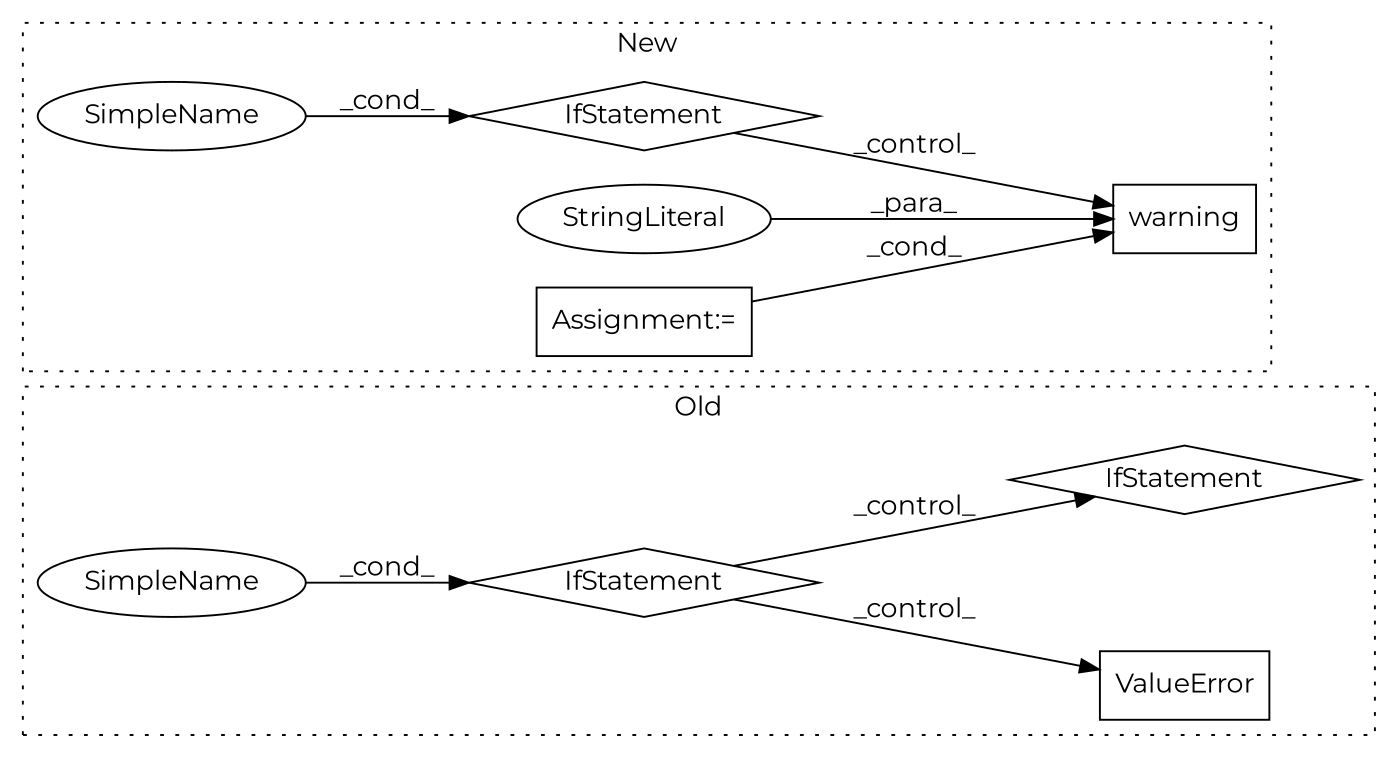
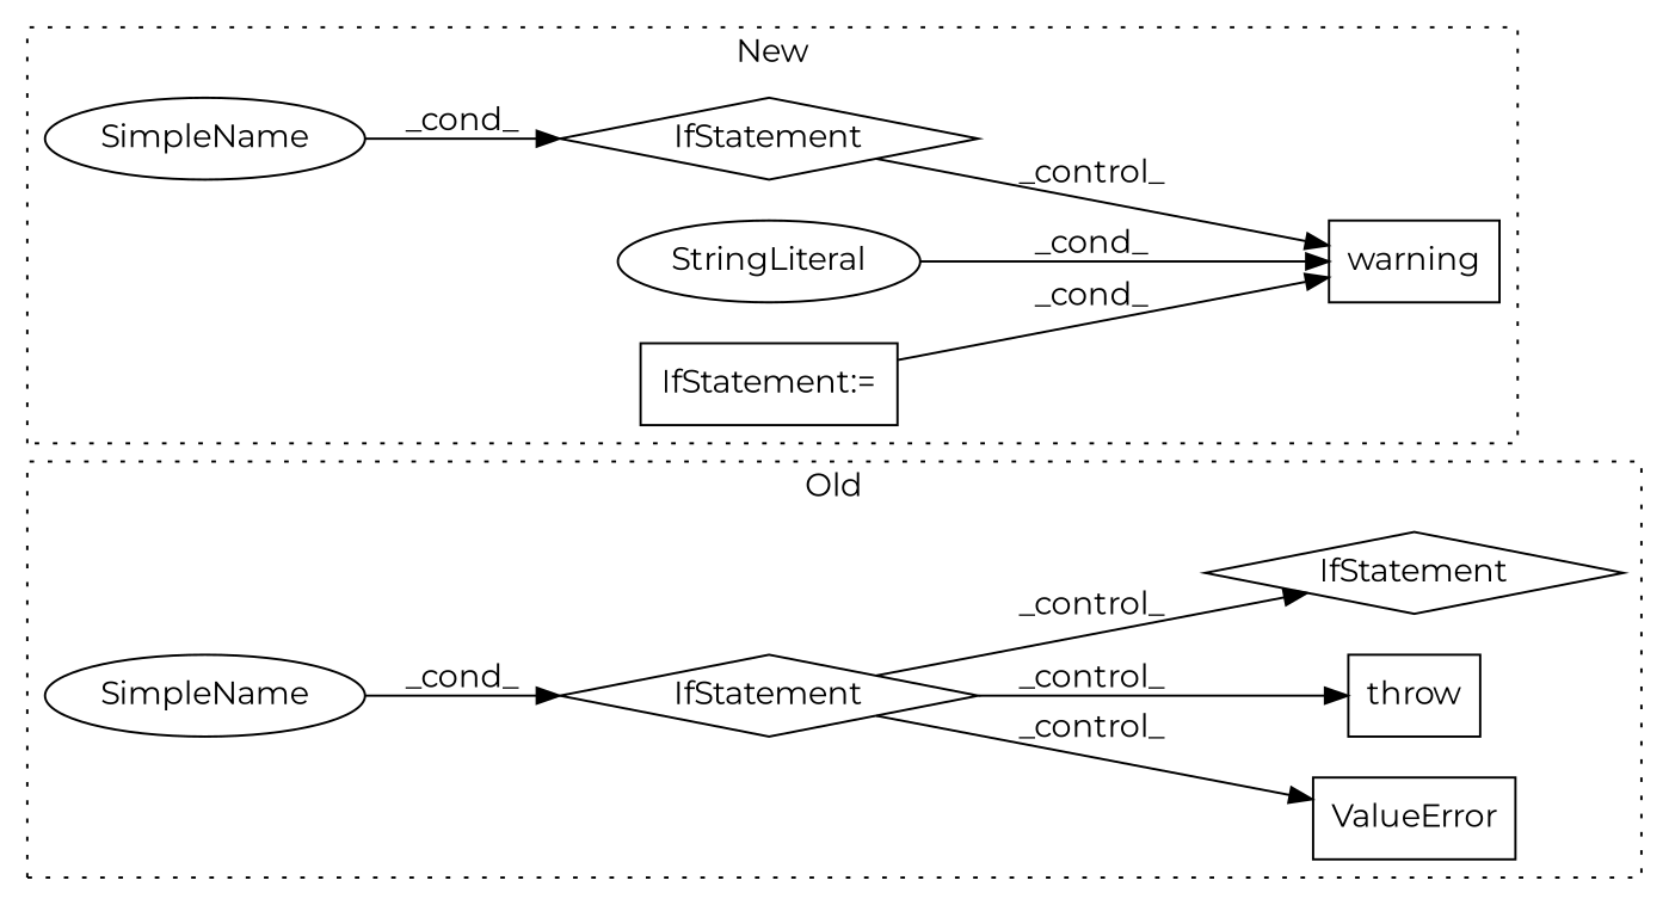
  digraph {
    fontname=Montserrat
    rankdir=LR
    node [a=25 fontname=Montserrat l="4,2" shape=box]
    edge [fontname=Montserrat]
    n1 [label=IfStatement s="2009,2070" shape=diamond]
    n2 [a=32 l="11,1" label=ValueError s="2086,2159"]
    n3 [a=42 label=SimpleName shape=ellipse l=""]
+   n4 [a=53 l=6 label=throw s=2080]
    n5 [label=IfStatement s="3069,3112" shape=diamond]
    n6 [a=32 l="8,1" label=warning s="3033,3228"]
    n7 [label=IfStatement s="1778,1869" shape=diamond]
    n8 [a=42 label=SimpleName shape=ellipse l=""]
    n9 [a=45 l=187 label=StringLiteral s=3041 shape=ellipse]
-   n10 [a=7 l=7 label="Assignment:=" s=1717]
+   n10 [a=7 l=7 label="IfStatement:=" s=1717]
    subgraph cluster_1 {
      label=Old
      style=dotted
      n1
      n2
      n3
+     n4
      n5
    }
    subgraph cluster_2 {
      label=New
      style=dotted
      n6
      n7
      n8
      n9
      n10
    }
    n1 -> n2 [label=_control_]
+   n1 -> n4 [label=_control_]
    n1 -> n5 [label=_control_]
    n3 -> n1 [label=_cond_]
    n7 -> n6 [label=_control_]
    n8 -> n7 [label=_cond_]
-   n9 -> n6 [label=_para_]
+   n9 -> n6 [label=_cond_]
    n10 -> n6 [label=_cond_]
  }
